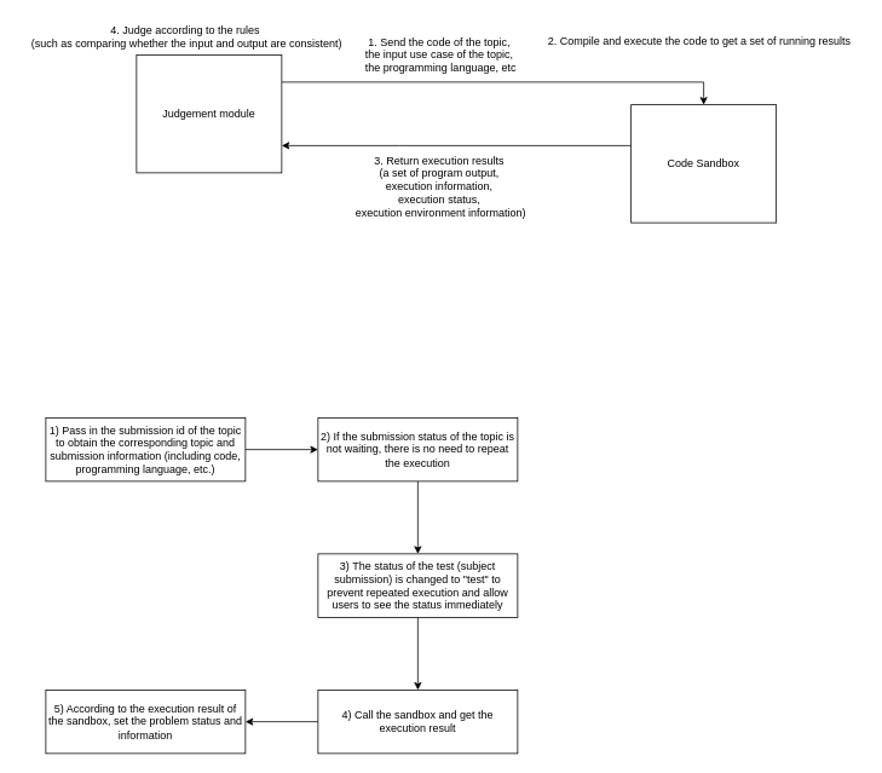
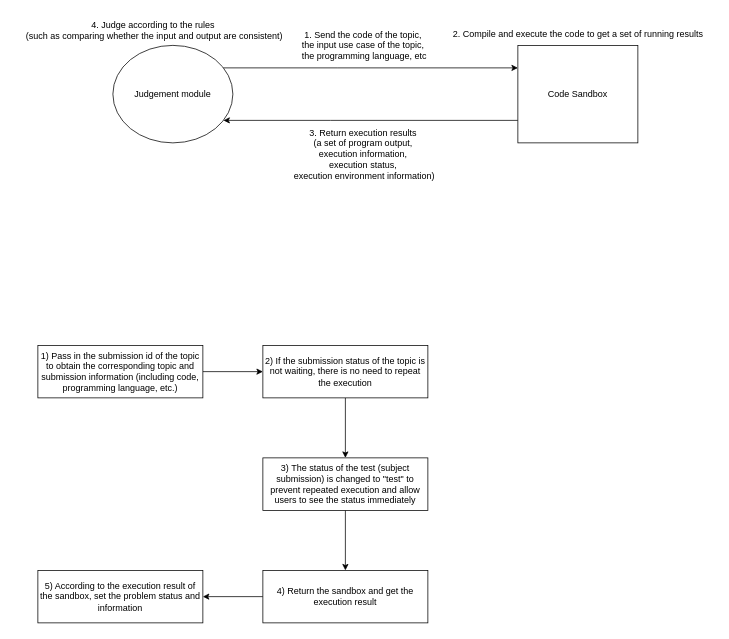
  <mxCell id="0" />
  <mxCell id="1" parent="0" />
  <mxCell id="2" style="edgeStyle=orthogonalEdgeStyle;rounded=0;orthogonalLoop=1;jettySize=auto;html=1;" edge="1" parent="1" source="3" target="5"><mxGeometry relative="1" as="geometry"><Array as="points"><mxPoint x="450" y="90" /><mxPoint x="450" y="90" /></Array></mxGeometry></mxCell>
- <mxCell id="3" value="Judgement module" style="rounded=0;whiteSpace=wrap;html=1;" vertex="1" parent="1"><mxGeometry x="150" y="60" width="160" height="130" as="geometry" /></mxCell>
+ <mxCell id="3" value="Judgement module" style="ellipse;whiteSpace=wrap;html=1;" vertex="1" parent="1"><mxGeometry x="150" y="60" width="160" height="130" as="geometry" /></mxCell>
  <mxCell id="4" style="edgeStyle=orthogonalEdgeStyle;rounded=0;orthogonalLoop=1;jettySize=auto;html=1;" edge="1" parent="1" source="5" target="3"><mxGeometry relative="1" as="geometry"><Array as="points"><mxPoint x="440" y="160" /><mxPoint x="440" y="160" /></Array></mxGeometry></mxCell>
- <mxCell id="5" value="Code Sandbox" style="rounded=0;whiteSpace=wrap;html=1;" vertex="1" parent="1"><mxGeometry x="695" y="115" width="160" height="130" as="geometry" /></mxCell>
+ <mxCell id="5" value="Code Sandbox" style="rounded=0;whiteSpace=wrap;html=1;" vertex="1" parent="1"><mxGeometry x="690" y="60" width="160" height="130" as="geometry" /></mxCell>
  <mxCell id="6" value="1. Send the code of the topic,&amp;nbsp;&lt;div&gt;the input use case of the topic,&amp;nbsp;&lt;/div&gt;&lt;div&gt;the programming language, etc&lt;/div&gt;" style="text;html=1;align=center;verticalAlign=middle;resizable=0;points=[];autosize=1;strokeColor=none;fillColor=none;" vertex="1" parent="1"><mxGeometry x="390" y="30" width="190" height="60" as="geometry" /></mxCell>
  <mxCell id="7" value="3. Return execution results&amp;nbsp;&lt;div&gt;(a set of program output,&amp;nbsp;&lt;/div&gt;&lt;div&gt;execution information,&amp;nbsp;&lt;/div&gt;&lt;div&gt;execution status,&amp;nbsp;&lt;/div&gt;&lt;div&gt;execution environment information)&lt;/div&gt;" style="text;html=1;align=center;verticalAlign=middle;resizable=0;points=[];autosize=1;strokeColor=none;fillColor=none;" vertex="1" parent="1"><mxGeometry x="380" y="160" width="210" height="90" as="geometry" /></mxCell>
  <mxCell id="8" value="2. Compile and execute the code to get a set of running results" style="text;html=1;align=center;verticalAlign=middle;resizable=0;points=[];autosize=1;strokeColor=none;fillColor=none;" vertex="1" parent="1"><mxGeometry x="590" y="30" width="360" height="30" as="geometry" /></mxCell>
  <mxCell id="9" value="4. Judge according to the rules&amp;nbsp;&lt;div&gt;(such as comparing whether the input and output are consistent)&lt;/div&gt;" style="text;html=1;align=center;verticalAlign=middle;resizable=0;points=[];autosize=1;strokeColor=none;fillColor=none;" vertex="1" parent="1"><mxGeometry x="20" y="20" width="370" height="40" as="geometry" /></mxCell>
  <mxCell id="10" value="" style="edgeStyle=orthogonalEdgeStyle;rounded=0;orthogonalLoop=1;jettySize=auto;html=1;" edge="1" parent="1" source="11" target="13"><mxGeometry relative="1" as="geometry" /></mxCell>
  <mxCell id="11" value="1) Pass in the submission id of the topic to obtain the corresponding topic and submission information (including code, programming language, etc.)" style="rounded=0;whiteSpace=wrap;html=1;" vertex="1" parent="1"><mxGeometry x="50" y="460" width="220" height="70" as="geometry" /></mxCell>
  <mxCell id="12" value="" style="edgeStyle=orthogonalEdgeStyle;rounded=0;orthogonalLoop=1;jettySize=auto;html=1;" edge="1" parent="1" source="13" target="15"><mxGeometry relative="1" as="geometry" /></mxCell>
  <mxCell id="13" value="2) If the submission status of the topic is not waiting, there is no need to repeat the execution" style="rounded=0;whiteSpace=wrap;html=1;" vertex="1" parent="1"><mxGeometry x="350" y="460" width="220" height="70" as="geometry" /></mxCell>
  <mxCell id="14" value="" style="edgeStyle=orthogonalEdgeStyle;rounded=0;orthogonalLoop=1;jettySize=auto;html=1;" edge="1" parent="1" source="15" target="17"><mxGeometry relative="1" as="geometry" /></mxCell>
  <mxCell id="15" value="3) The status of the test (subject submission) is changed to &quot;test&quot; to prevent repeated execution and allow users to see the status immediately" style="rounded=0;whiteSpace=wrap;html=1;" vertex="1" parent="1"><mxGeometry x="350" y="610" width="220" height="70" as="geometry" /></mxCell>
  <mxCell id="16" value="" style="edgeStyle=orthogonalEdgeStyle;rounded=0;orthogonalLoop=1;jettySize=auto;html=1;" edge="1" parent="1" source="17" target="18"><mxGeometry relative="1" as="geometry" /></mxCell>
- <mxCell id="17" value="4) Call the sandbox and get the execution result" style="rounded=0;whiteSpace=wrap;html=1;" vertex="1" parent="1"><mxGeometry x="350" y="760" width="220" height="70" as="geometry" /></mxCell>
+ <mxCell id="17" value="4) Return the sandbox and get the execution result" style="rounded=0;whiteSpace=wrap;html=1;" vertex="1" parent="1"><mxGeometry x="350" y="760" width="220" height="70" as="geometry" /></mxCell>
  <mxCell id="18" value="5) According to the execution result of the sandbox, set the problem status and information" style="rounded=0;whiteSpace=wrap;html=1;" vertex="1" parent="1"><mxGeometry x="50" y="760" width="220" height="70" as="geometry" /></mxCell>
